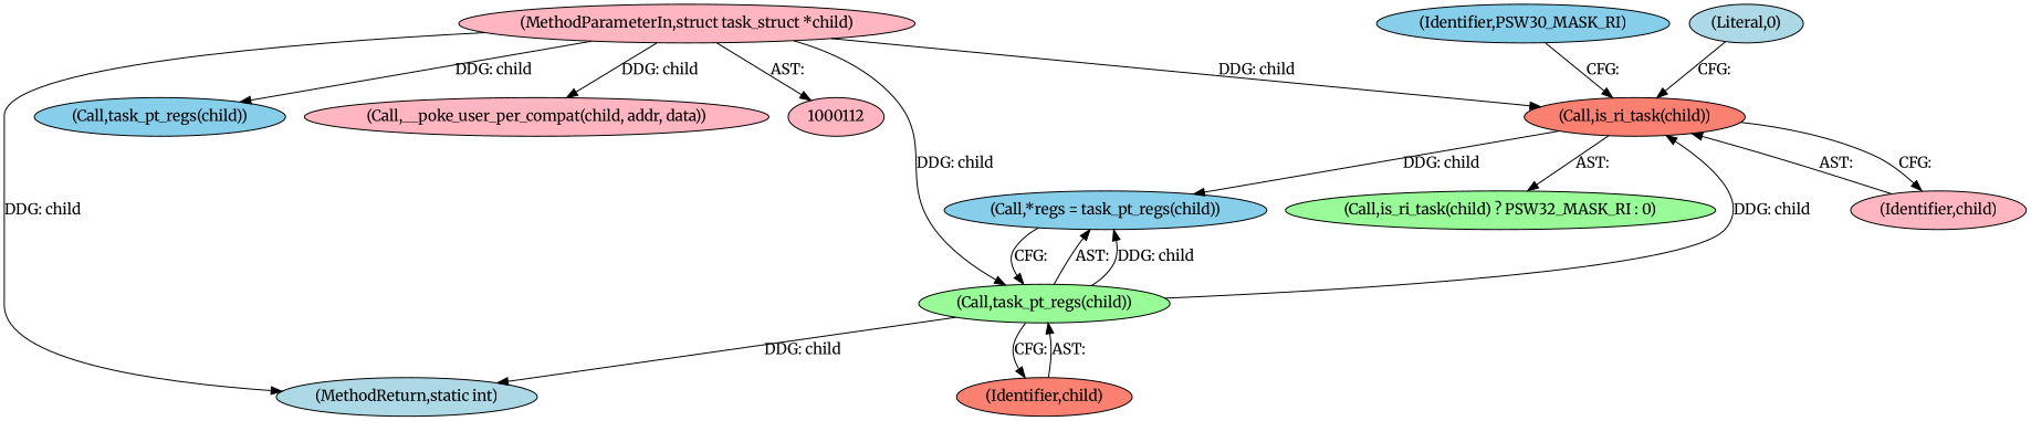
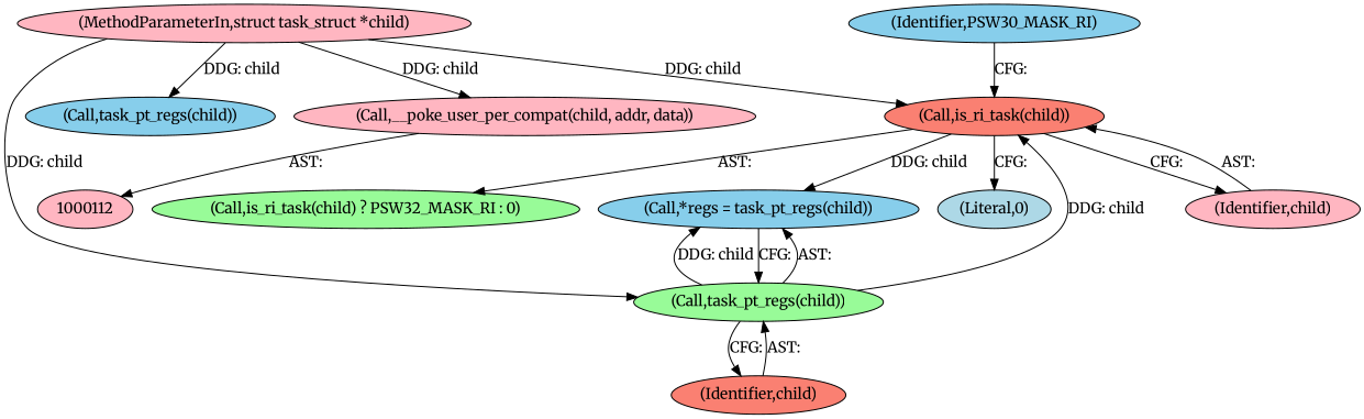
  digraph {
    fontname=Merriweather
    node [fillcolor=lightpink fontname=Merriweather style=filled]
    edge [fontname=Merriweather]
    n1 [fillcolor=salmon label="(Call,is_ri_task(child))"]
    n2 [label="(Identifier,child)"]
    n3 [fillcolor=palegreen label="(Call,is_ri_task(child) ? PSW32_MASK_RI : 0)"]
    n4 [fillcolor=skyblue label="(Call,*regs = task_pt_regs(child))"]
-   n5 [fillcolor=lightblue label="(MethodReturn,static int)"]
    n6 [fillcolor=palegreen label="(Call,task_pt_regs(child))"]
    n7 [fillcolor=salmon label="(Identifier,child)"]
    n8 [label="(MethodParameterIn,struct task_struct *child)"]
    n9 [fillcolor=skyblue label="(Call,task_pt_regs(child))"]
    n10 [label="(Call,__poke_user_per_compat(child, addr, data))"]
    1000112
    n12 [fillcolor=skyblue label="(Identifier,PSW30_MASK_RI)"]
    n13 [fillcolor=lightblue label="(Literal,0)"]
    n1 -> n2 [label="CFG: "]
    n1 -> n3 [label="AST: "]
    n1 -> n4 [label="DDG: child"]
    n2 -> n1 [label="AST: "]
    n4 -> n6 [label="CFG: "]
    n6 -> n1 [label="DDG: child"]
    n6 -> n4 [label="AST: "]
    n6 -> n4 [label="DDG: child"]
-   n6 -> n5 [label="DDG: child"]
    n6 -> n7 [label="CFG: "]
    n7 -> n6 [label="AST: "]
    n8 -> n1 [label="DDG: child"]
-   n8 -> n5 [label="DDG: child"]
    n8 -> n6 [label="DDG: child"]
    n8 -> n9 [label="DDG: child"]
    n8 -> n10 [label="DDG: child"]
-   n8 -> 1000112 [label="AST: "]
+   n10 -> 1000112 [label="AST: "]
    n12 -> n1 [label="CFG: "]
-   n13 -> n1 [label="CFG: "]
+   n1 -> n13 [label="CFG: "]
  }
